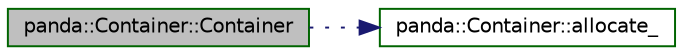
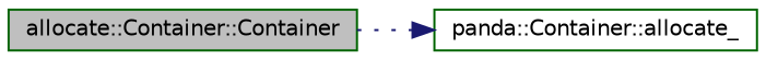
  digraph {
    rankdir=LR
    node [color=darkgreen fontname=Helvetica fontsize=10 shape=record style=filled]
-   n1 [fillcolor=grey75 fontcolor=black height=0.2 label="panda::Container::Container" width=0.4]
+   n1 [fillcolor=grey75 fontcolor=black height=0.2 label="allocate::Container::Container" width=0.4]
    n2 [fillcolor=white height=0.2 label="panda::Container::allocate_" width=0.4]
    n1 -> n2 [color=midnightblue fontname=Helvetica fontsize=10 labelfontname=Helvetica labelfontsize=10 style=dotted]
  }
